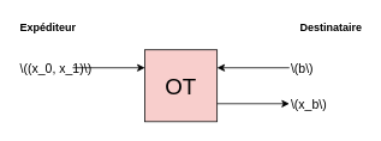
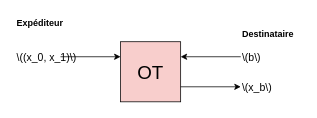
  <mxCell id="0" />
  <mxCell id="1" parent="0" />
  <mxCell id="2" value="&lt;font style=&quot;font-size: 25px&quot;&gt;OT&lt;/font&gt;" style="rounded=0;whiteSpace=wrap;html=1;fillColor=#f8cecc;" vertex="1" parent="1"><mxGeometry x="160" y="55" width="80" height="80" as="geometry" /></mxCell>
  <mxCell id="3" value="" style="endArrow=classic;html=1;entryX=0;entryY=0.25;entryDx=0;entryDy=0;" edge="1" parent="1" target="2"><mxGeometry width="50" height="50" relative="1" as="geometry"><mxPoint x="80" y="75" as="sourcePoint" /><mxPoint x="210" y="155" as="targetPoint" /></mxGeometry></mxCell>
  <mxCell id="4" value="" style="endArrow=classic;html=1;entryX=0;entryY=0.25;entryDx=0;entryDy=0;" edge="1" parent="1"><mxGeometry width="50" height="50" relative="1" as="geometry"><mxPoint x="240" y="115" as="sourcePoint" /><mxPoint x="320" y="115" as="targetPoint" /></mxGeometry></mxCell>
  <mxCell id="5" value="" style="endArrow=classic;html=1;entryX=1;entryY=0.25;entryDx=0;entryDy=0;" edge="1" parent="1" target="2"><mxGeometry width="50" height="50" relative="1" as="geometry"><mxPoint x="320" y="75" as="sourcePoint" /><mxPoint x="120" y="155" as="targetPoint" /></mxGeometry></mxCell>
  <mxCell id="6" value="&lt;font style=&quot;font-size: 14px&quot;&gt;\((x_0, x_1)\)&lt;/font&gt;" style="text;html=1;resizable=0;points=[];autosize=1;align=left;verticalAlign=top;spacingTop=-4;" vertex="1" parent="1"><mxGeometry x="20" y="65" width="90" height="20" as="geometry" /></mxCell>
  <mxCell id="7" value="&lt;font style=&quot;font-size: 14px&quot;&gt;\(b\)&lt;/font&gt;" style="text;html=1;resizable=0;points=[];autosize=1;align=left;verticalAlign=top;spacingTop=-4;" vertex="1" parent="1"><mxGeometry x="320" y="65" width="40" height="20" as="geometry" /></mxCell>
  <mxCell id="8" value="&lt;font style=&quot;font-size: 14px&quot;&gt;\(x_b\)&lt;/font&gt;" style="text;html=1;resizable=0;points=[];autosize=1;align=left;verticalAlign=top;spacingTop=-4;" vertex="1" parent="1"><mxGeometry x="320" y="105" width="60" height="20" as="geometry" /></mxCell>
  <mxCell id="9" value="&lt;b&gt;Expéditeur&lt;/b&gt;" style="text;html=1;resizable=0;points=[];autosize=1;align=left;verticalAlign=top;spacingTop=-4;" vertex="1" parent="1"><mxGeometry x="20" y="20" width="80" height="20" as="geometry" /></mxCell>
- <mxCell id="10" value="&lt;b&gt;Destinataire&lt;/b&gt;" style="text;html=1;resizable=0;points=[];autosize=1;align=left;verticalAlign=top;spacingTop=-4;" vertex="1" parent="1"><mxGeometry x="330" y="20" width="80" height="20" as="geometry" /></mxCell>
+ <mxCell id="10" value="&lt;b&gt;Destinataire&lt;/b&gt;" style="text;html=1;resizable=0;points=[];autosize=1;align=left;verticalAlign=top;spacingTop=-4;" vertex="1" parent="1"><mxGeometry x="320" y="35" width="80" height="20" as="geometry" /></mxCell>
